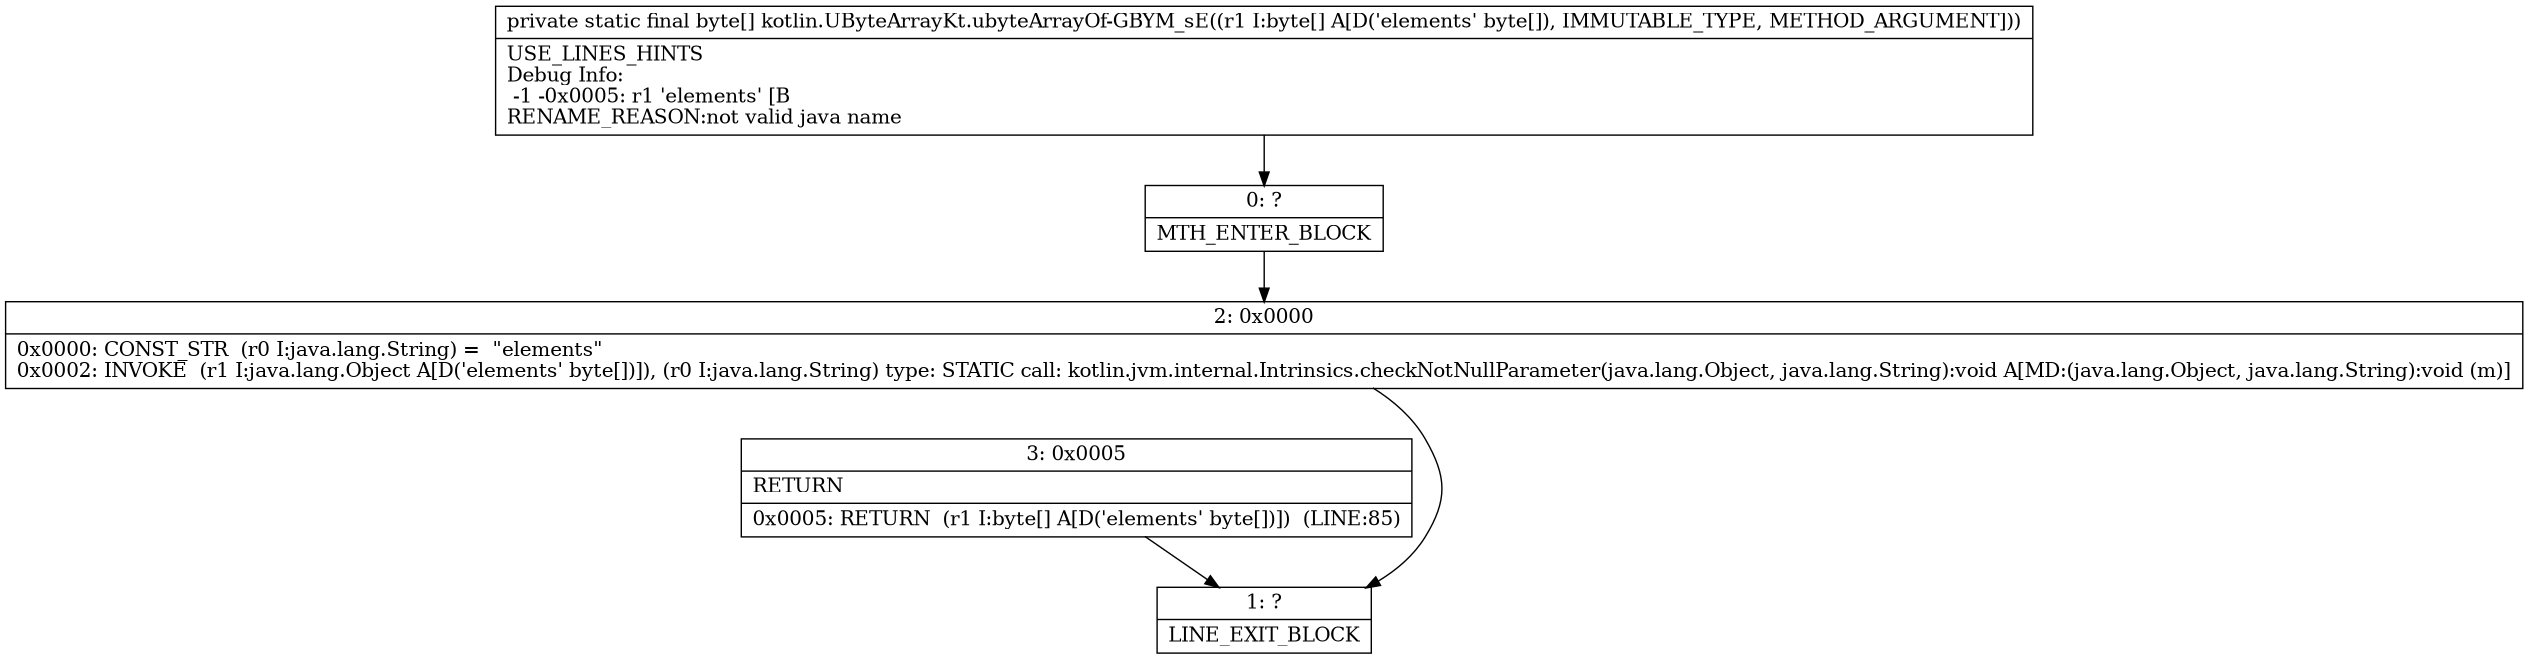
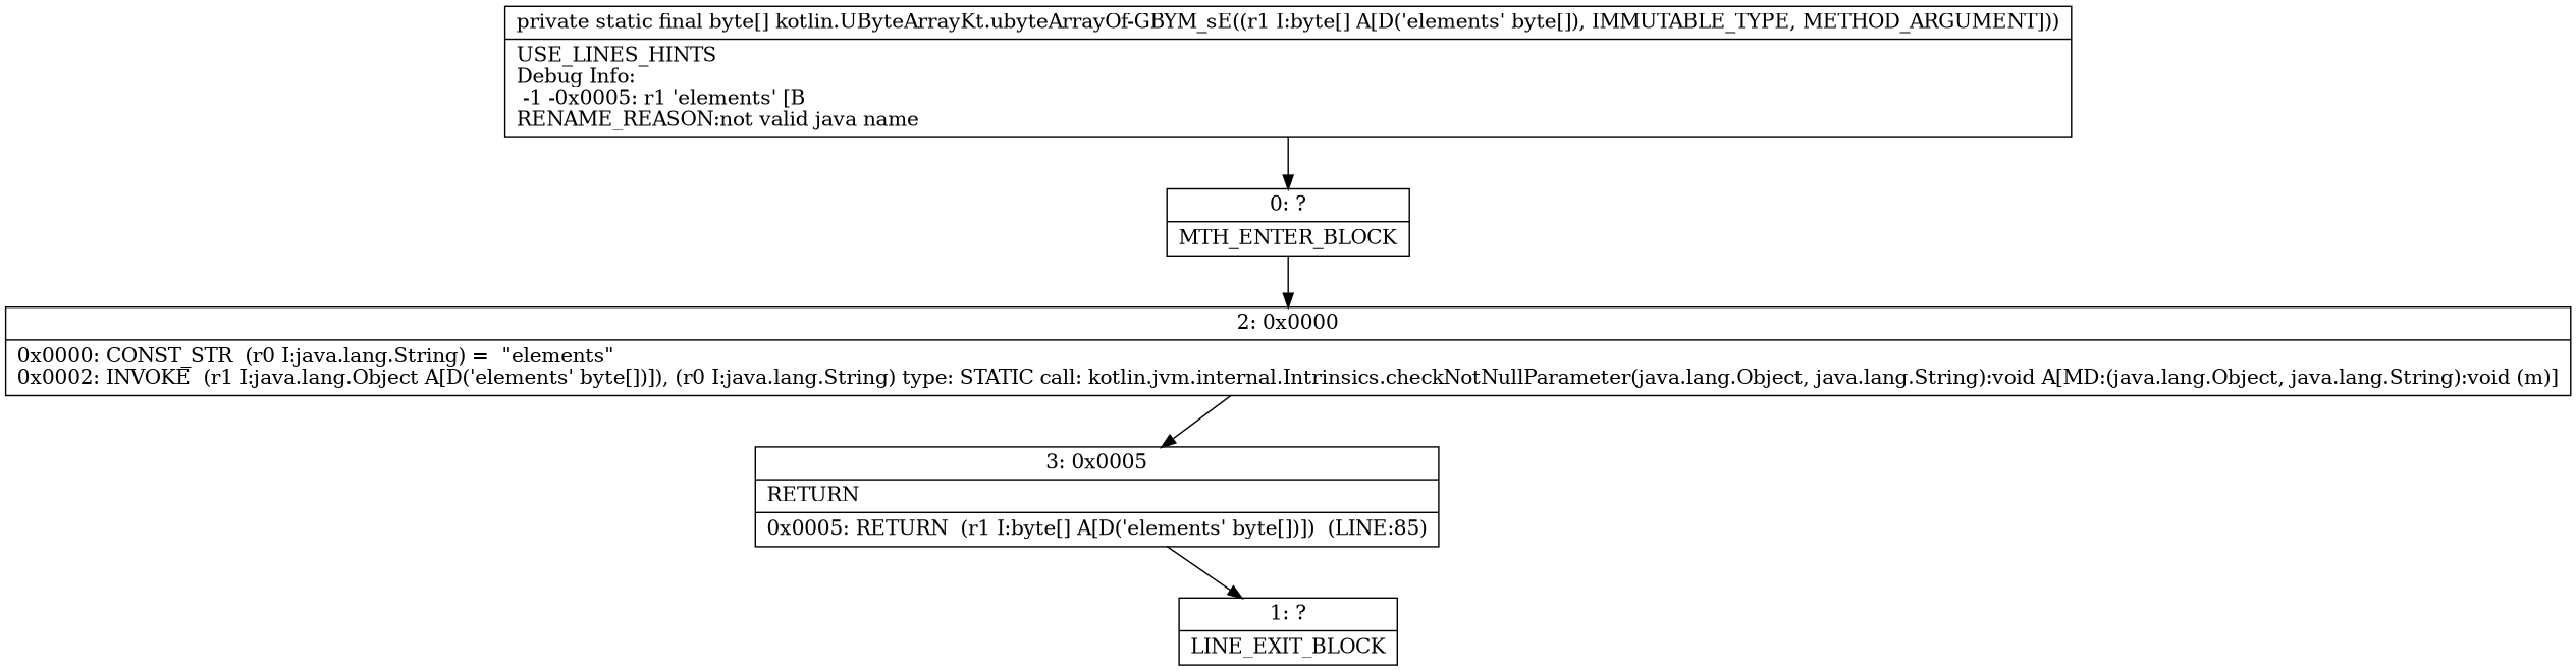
  digraph {
    node [shape=record]
    n1 [label="{0\:\ ?|MTH_ENTER_BLOCK\l}"]
    n2 [label="{2\:\ 0x0000|0x0000: CONST_STR  (r0 I:java.lang.String) =  \"elements\" \l0x0002: INVOKE  (r1 I:java.lang.Object A[D('elements' byte[])]), (r0 I:java.lang.String) type: STATIC call: kotlin.jvm.internal.Intrinsics.checkNotNullParameter(java.lang.Object, java.lang.String):void A[MD:(java.lang.Object, java.lang.String):void (m)]\l}"]
    n3 [label="{3\:\ 0x0005|RETURN\l|0x0005: RETURN  (r1 I:byte[] A[D('elements' byte[])])  (LINE:85)\l}"]
    n4 [label="{1\:\ ?|LINE_EXIT_BLOCK\l}"]
    n5 [label="{private static final byte[] kotlin.UByteArrayKt.ubyteArrayOf\-GBYM_sE((r1 I:byte[] A[D('elements' byte[]), IMMUTABLE_TYPE, METHOD_ARGUMENT]))  | USE_LINES_HINTS\lDebug Info:\l  \-1 \-0x0005: r1 'elements' [B\lRENAME_REASON:not valid java name\l}"]
    n1 -> n2
-   n2 -> n4
+   n2 -> n3
    n3 -> n4
    n5 -> n1
  }
